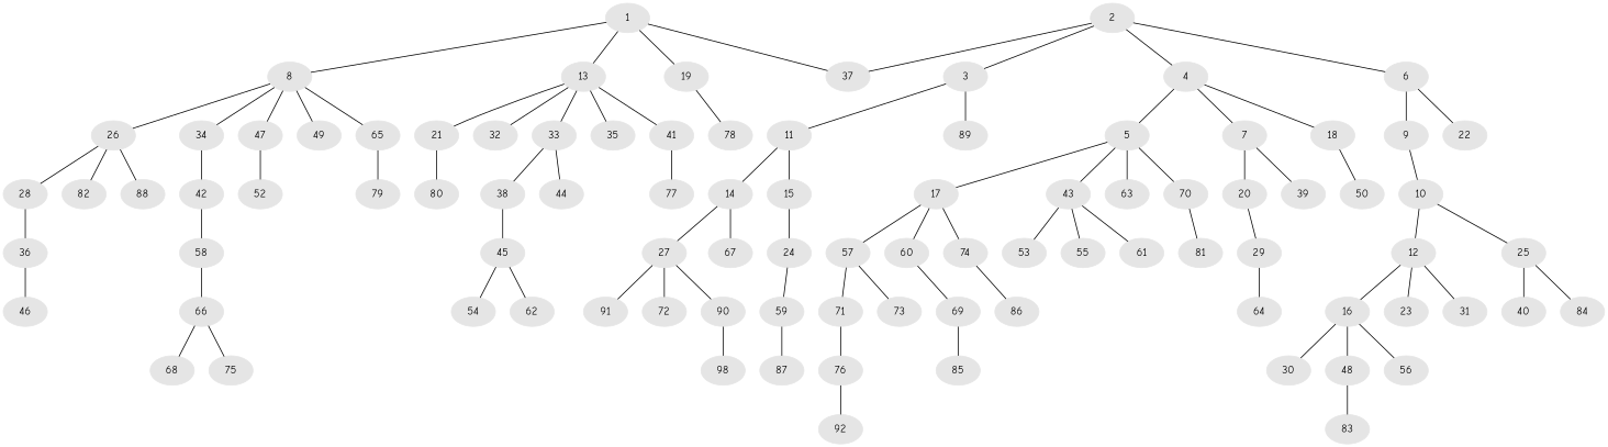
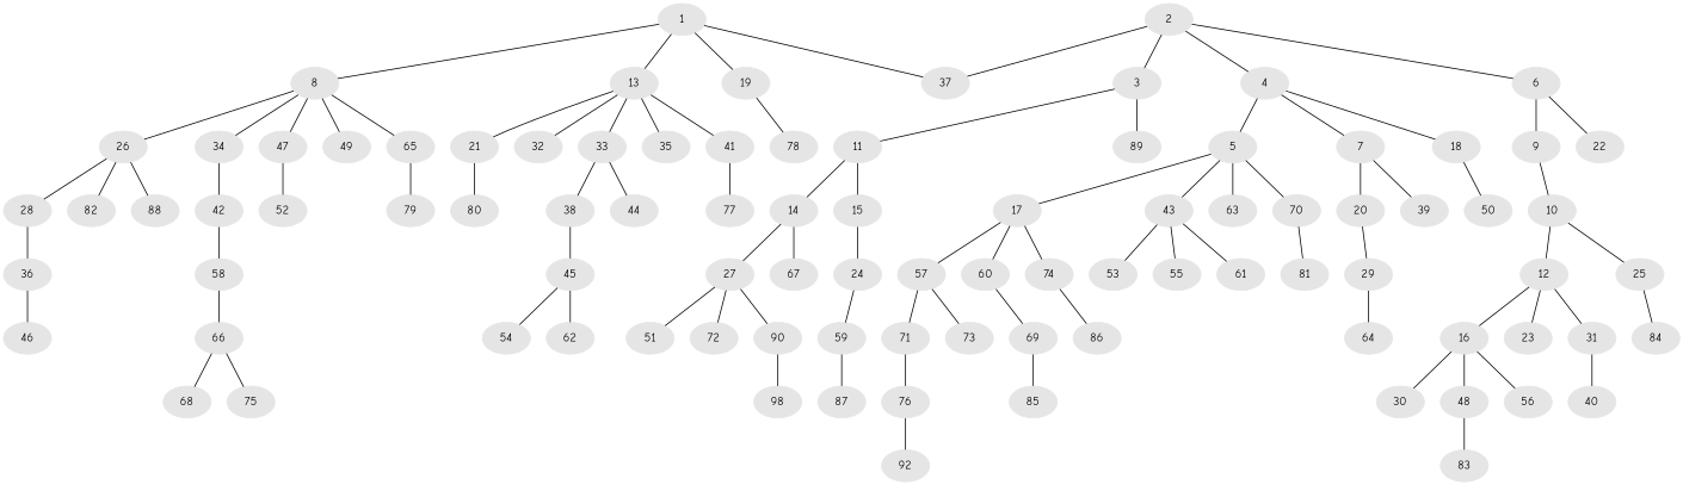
  graph {
    fontname="Comic Neue"
    node [color=gray90 fontname="Comic Neue" style=filled]
    edge [fontname="Comic Neue"]
    1
    8
    13
    19
    37
    2
    3
    4
    6
    26
    34
    47
    49
    65
    21
    32
    33
    35
    41
    78
    11
    89
    5
    7
    18
    9
    22
    14
    15
    17
    43
    63
    70
    20
    39
    50
    57
    60
    74
    53
    55
    61
    81
    10
    29
    28
    82
    88
    42
    52
    79
    12
    25
    16
    23
    31
    40
    84
    27
    67
    24
    30
    48
    56
    80
    38
    44
    77
-   51 [label=91]
+   51
    72
    90
    59
    83
    71
    73
    69
    86
    64
    87
    36
    n81 [label=98]
    46
    45
    58
    54
    62
    66
    76
    68
    75
    85
    92
    1 -- 8
    1 -- 13
    1 -- 19
    1 -- 37
    8 -- 26
    8 -- 34
    8 -- 47
    8 -- 49
    8 -- 65
    13 -- 21
    13 -- 32
    13 -- 33
    13 -- 35
    13 -- 41
    19 -- 78
    2 -- 37
    2 -- 3
    2 -- 4
    2 -- 6
    3 -- 11
    3 -- 89
    4 -- 5
    4 -- 7
    4 -- 18
    6 -- 9
    6 -- 22
    26 -- 28
    26 -- 82
    26 -- 88
    34 -- 42
    47 -- 52
    65 -- 79
    21 -- 80
    33 -- 38
    33 -- 44
    41 -- 77
    11 -- 14
    11 -- 15
    5 -- 17
    5 -- 43
    5 -- 63
    5 -- 70
    7 -- 20
    7 -- 39
    18 -- 50
    9 -- 10
    14 -- 27
    14 -- 67
    15 -- 24
    17 -- 57
    17 -- 60
    17 -- 74
    43 -- 53
    43 -- 55
    43 -- 61
    70 -- 81
    20 -- 29
    57 -- 71
    57 -- 73
    60 -- 69
    74 -- 86
    10 -- 12
    10 -- 25
    29 -- 64
    28 -- 36
    42 -- 58
    12 -- 16
    12 -- 23
    12 -- 31
-   25 -- 40
+   31 -- 40
    25 -- 84
    16 -- 30
    16 -- 48
    16 -- 56
    27 -- 51
    27 -- 72
    27 -- 90
    24 -- 59
    48 -- 83
    38 -- 45
    90 -- n81
    59 -- 87
    71 -- 76
    69 -- 85
    36 -- 46
    45 -- 54
    45 -- 62
    58 -- 66
    66 -- 68
    66 -- 75
    76 -- 92
  }
